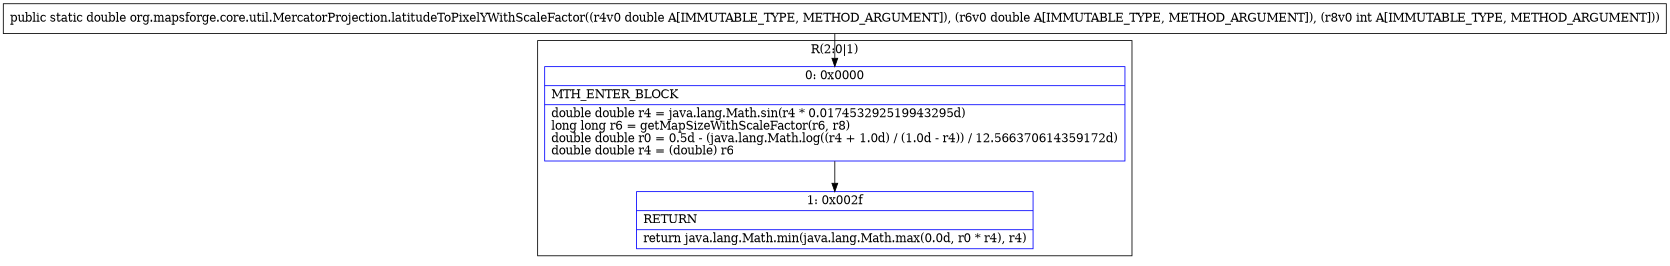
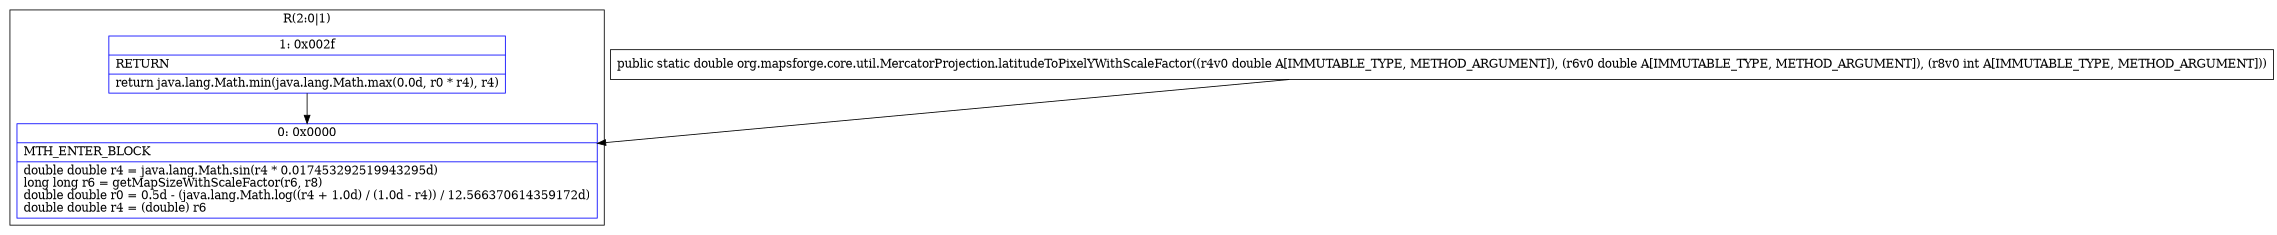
  digraph {
    node [color=blue shape=record]
    n1 [label="{0\:\ 0x0000|MTH_ENTER_BLOCK\l|double double r4 = java.lang.Math.sin(r4 * 0.017453292519943295d)\llong long r6 = getMapSizeWithScaleFactor(r6, r8)\ldouble double r0 = 0.5d \- (java.lang.Math.log((r4 + 1.0d) \/ (1.0d \- r4)) \/ 12.566370614359172d)\ldouble double r4 = (double) r6\l}"]
    n2 [label="{1\:\ 0x002f|RETURN\l|return java.lang.Math.min(java.lang.Math.max(0.0d, r0 * r4), r4)\l}"]
    n3 [label="{public static double org.mapsforge.core.util.MercatorProjection.latitudeToPixelYWithScaleFactor((r4v0 double A[IMMUTABLE_TYPE, METHOD_ARGUMENT]), (r6v0 double A[IMMUTABLE_TYPE, METHOD_ARGUMENT]), (r8v0 int A[IMMUTABLE_TYPE, METHOD_ARGUMENT])) }" color=""]
    subgraph cluster_1 {
      label="R(2:0|1)"
      n1
      n2
    }
-   n1 -> n2
+   n2 -> n1
    n3 -> n1
  }
